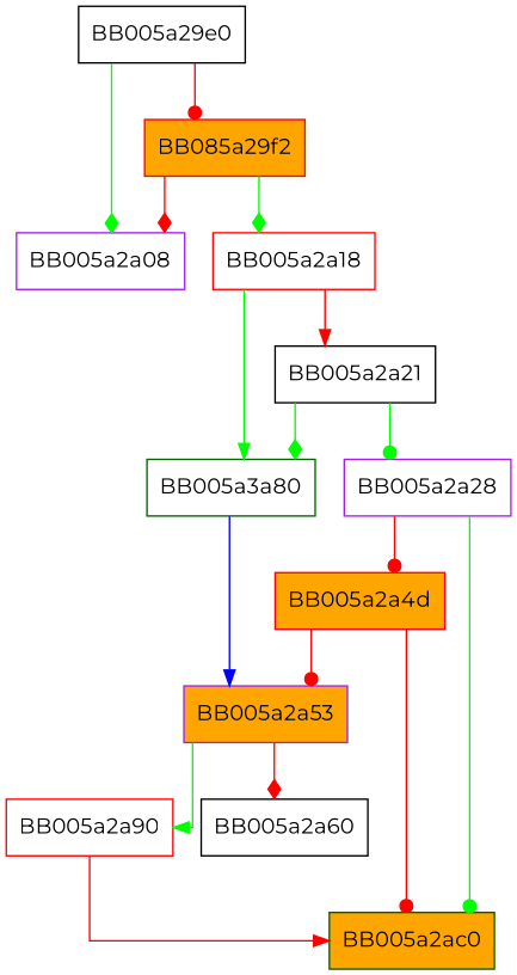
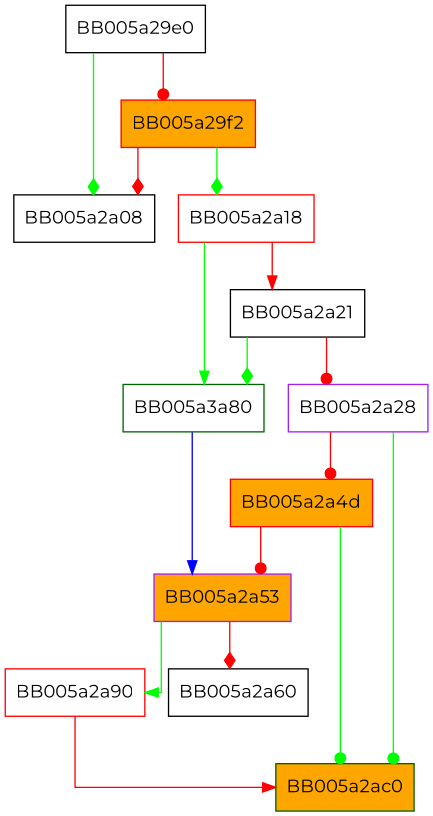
  digraph {
    fontname=Montserrat
    splines=ortho
    node [color=black fillcolor=white fontname=Montserrat shape=box style=filled]
    edge [arrowhead=dot color=red fontname=Montserrat]
    BB005a29e0
-   BB005a2a08 [color=purple]
-   BB005a29f2 [color=red fillcolor=orange label=BB085a29f2]
+   BB005a2a08
+   BB005a29f2 [color=red fillcolor=orange]
    BB005a2a18 [color=red]
    n5 [color=darkgreen label=BB005a3a80]
    BB005a2a21
    n7 [color=purple fillcolor=orange label=BB005a2a53]
    BB005a2a28 [color=purple]
    BB005a2a90 [color=red]
    BB005a2a60
    BB005a2ac0 [color=darkgreen fillcolor=orange]
    BB005a2a4d [color=red fillcolor=orange]
    BB005a29e0 -> BB005a2a08 [arrowhead=diamond color=green]
    BB005a29e0 -> BB005a29f2
    BB005a29f2 -> BB005a2a08 [arrowhead=diamond]
    BB005a29f2 -> BB005a2a18 [arrowhead=diamond color=green]
    BB005a2a18 -> n5 [arrowhead=normal color=green]
    BB005a2a18 -> BB005a2a21 [arrowhead=normal]
    n5 -> n7 [arrowhead=normal color=blue]
    BB005a2a21 -> n5 [arrowhead=diamond color=green]
-   BB005a2a21 -> BB005a2a28 [color=green]
+   BB005a2a21 -> BB005a2a28
    n7 -> BB005a2a90 [arrowhead=normal color=green]
    n7 -> BB005a2a60 [arrowhead=diamond]
    BB005a2a28 -> BB005a2ac0 [color=green]
    BB005a2a28 -> BB005a2a4d
    BB005a2a90 -> BB005a2ac0 [arrowhead=normal]
    BB005a2a4d -> n7
-   BB005a2a4d -> BB005a2ac0
+   BB005a2a4d -> BB005a2ac0 [color=green]
  }
